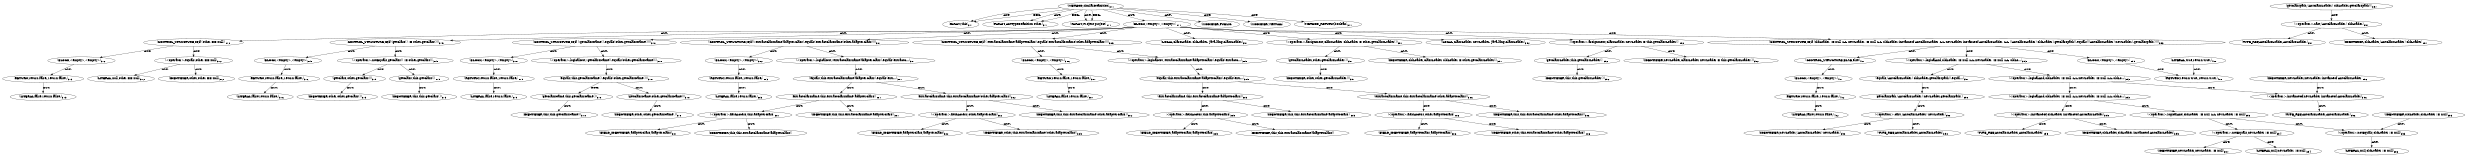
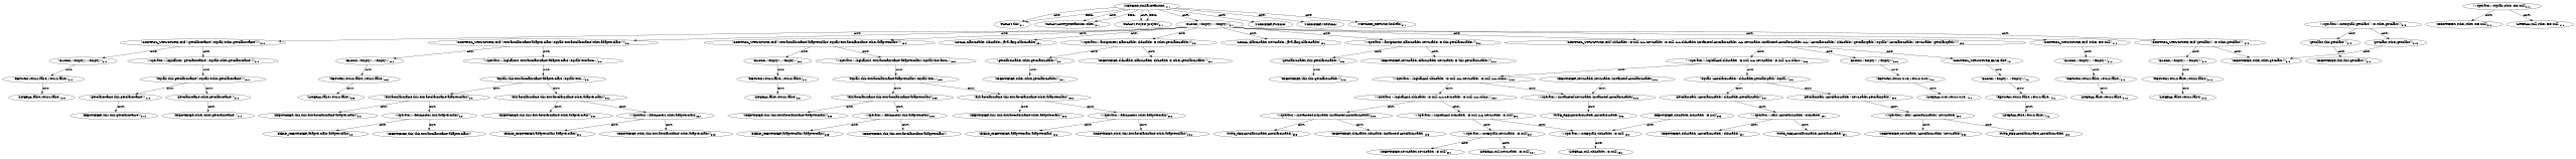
  digraph {
    n1 [label=<(METHOD,similarDefinition)<SUB>371</SUB>>]
    n2 [label=<(PARAM,this)<SUB>371</SUB>>]
    n3 [label=<(PARAM,AntTypeDefinition other)<SUB>371</SUB>>]
    n4 [label=<(PARAM,Project project)<SUB>371</SUB>>]
    n5 [label=<(BLOCK,&lt;empty&gt;,&lt;empty&gt;)<SUB>371</SUB>>]
    n6 [label=<(MODIFIER,PUBLIC)>]
    n7 [label=<(MODIFIER,VIRTUAL)>]
    n8 [label=<(METHOD_RETURN,boolean)<SUB>371</SUB>>]
    n9 [label=<(CONTROL_STRUCTURE,IF,if (other == null))<SUB>372</SUB>>]
    n10 [label=<(CONTROL_STRUCTURE,IF,if (getClass() != other.getClass()))<SUB>375</SUB>>]
    n11 [label=<(CONTROL_STRUCTURE,IF,if (!getClassName().equals(other.getClassName())))<SUB>378</SUB>>]
    n12 [label=<(CONTROL_STRUCTURE,IF,if (!extractClassname(adapterClass).equals(extractClassname(other.adapterClass))))<SUB>381</SUB>>]
    n13 [label=<(CONTROL_STRUCTURE,IF,if (!extractClassname(adaptToClass).equals(extractClassname(other.adaptToClass))))<SUB>385</SUB>>]
    n14 [label=<(LOCAL,ClassLoader oldLoader: java.lang.ClassLoader)<SUB>391</SUB>>]
    n15 [label=<(&lt;operator&gt;.assignment,ClassLoader oldLoader = other.getClassLoader())<SUB>391</SUB>>]
    n16 [label=<(LOCAL,ClassLoader newLoader: java.lang.ClassLoader)<SUB>392</SUB>>]
    n17 [label=<(&lt;operator&gt;.assignment,ClassLoader newLoader = this.getClassLoader())<SUB>392</SUB>>]
    n18 [label=<(CONTROL_STRUCTURE,IF,if (oldLoader != null &amp;&amp; newLoader != null &amp;&amp; oldLoader instanceof AntClassLoader &amp;&amp; newLoader instanceof AntClassLoader &amp;&amp; ((AntClassLoader) oldLoader).getClasspath().equals(((AntClassLoader) newLoader).getClasspath())))<SUB>393</SUB>>]
    n19 [label=<(&lt;operator&gt;.equals,other == null)<SUB>372</SUB>>]
    n20 [label=<(BLOCK,&lt;empty&gt;,&lt;empty&gt;)<SUB>372</SUB>>]
    n21 [label=<(&lt;operator&gt;.notEquals,getClass() != other.getClass())<SUB>375</SUB>>]
    n22 [label=<(BLOCK,&lt;empty&gt;,&lt;empty&gt;)<SUB>375</SUB>>]
    n23 [label=<(&lt;operator&gt;.logicalNot,!getClassName().equals(other.getClassName()))<SUB>378</SUB>>]
    n24 [label=<(BLOCK,&lt;empty&gt;,&lt;empty&gt;)<SUB>378</SUB>>]
    n25 [label=<(&lt;operator&gt;.logicalNot,!extractClassname(adapterClass).equals(extractC...)<SUB>381</SUB>>]
    n26 [label=<(BLOCK,&lt;empty&gt;,&lt;empty&gt;)<SUB>382</SUB>>]
    n27 [label=<(&lt;operator&gt;.logicalNot,!extractClassname(adaptToClass).equals(extractC...)<SUB>385</SUB>>]
    n28 [label=<(BLOCK,&lt;empty&gt;,&lt;empty&gt;)<SUB>386</SUB>>]
    n29 [label=<(IDENTIFIER,oldLoader,ClassLoader oldLoader = other.getClassLoader())<SUB>391</SUB>>]
    n30 [label=<(getClassLoader,other.getClassLoader())<SUB>391</SUB>>]
    n31 [label=<(IDENTIFIER,newLoader,ClassLoader newLoader = this.getClassLoader())<SUB>392</SUB>>]
    n32 [label=<(getClassLoader,this.getClassLoader())<SUB>392</SUB>>]
    n33 [label=<(&lt;operator&gt;.logicalAnd,oldLoader != null &amp;&amp; newLoader != null &amp;&amp; oldLo...)<SUB>393</SUB>>]
    n34 [label=<(BLOCK,&lt;empty&gt;,&lt;empty&gt;)<SUB>399</SUB>>]
    n35 [label=<(CONTROL_STRUCTURE,ELSE,else)<SUB>401</SUB>>]
    n36 [label=<(IDENTIFIER,other,other == null)<SUB>372</SUB>>]
    n37 [label=<(LITERAL,null,other == null)<SUB>372</SUB>>]
    n38 [label=<(RETURN,return false;,return false;)<SUB>373</SUB>>]
    n39 [label=<(LITERAL,false,return false;)<SUB>373</SUB>>]
    n40 [label=<(getClass,this.getClass())<SUB>375</SUB>>]
    n41 [label=<(getClass,other.getClass())<SUB>375</SUB>>]
    n42 [label=<(RETURN,return false;,return false;)<SUB>376</SUB>>]
    n43 [label=<(IDENTIFIER,this,this.getClass())<SUB>375</SUB>>]
    n44 [label=<(IDENTIFIER,other,other.getClass())<SUB>375</SUB>>]
    n45 [label=<(LITERAL,false,return false;)<SUB>376</SUB>>]
    n46 [label=<(equals,this.getClassName().equals(other.getClassName()))<SUB>378</SUB>>]
    n47 [label=<(RETURN,return false;,return false;)<SUB>379</SUB>>]
    n48 [label=<(getClassName,this.getClassName())<SUB>378</SUB>>]
    n49 [label=<(getClassName,other.getClassName())<SUB>378</SUB>>]
    n50 [label=<(IDENTIFIER,this,this.getClassName())<SUB>378</SUB>>]
    n51 [label=<(IDENTIFIER,other,other.getClassName())<SUB>378</SUB>>]
    n52 [label=<(LITERAL,false,return false;)<SUB>379</SUB>>]
    n53 [label=<(equals,this.extractClassname(adapterClass).equals(extr...)<SUB>381</SUB>>]
    n54 [label=<(RETURN,return false;,return false;)<SUB>383</SUB>>]
    n55 [label=<(extractClassname,this.extractClassname(adapterClass))<SUB>381</SUB>>]
    n56 [label=<(extractClassname,this.extractClassname(other.adapterClass))<SUB>382</SUB>>]
    n57 [label=<(IDENTIFIER,this,this.extractClassname(adapterClass))<SUB>381</SUB>>]
    n58 [label=<(&lt;operator&gt;.fieldAccess,this.adapterClass)<SUB>381</SUB>>]
    n59 [label=<(IDENTIFIER,this,this.extractClassname(other.adapterClass))<SUB>382</SUB>>]
    n60 [label=<(&lt;operator&gt;.fieldAccess,other.adapterClass)<SUB>382</SUB>>]
    n61 [label=<(IDENTIFIER,this,this.extractClassname(adapterClass))>]
    n62 [label=<(FIELD_IDENTIFIER,adapterClass,adapterClass)<SUB>381</SUB>>]
    n63 [label=<(IDENTIFIER,other,this.extractClassname(other.adapterClass))<SUB>385</SUB>>]
    n64 [label=<(FIELD_IDENTIFIER,adapterClass,adapterClass)<SUB>382</SUB>>]
    n65 [label=<(LITERAL,false,return false;)<SUB>383</SUB>>]
    n66 [label=<(equals,this.extractClassname(adaptToClass).equals(extr...)<SUB>385</SUB>>]
    n67 [label=<(RETURN,return false;,return false;)<SUB>387</SUB>>]
    n68 [label=<(extractClassname,this.extractClassname(adaptToClass))<SUB>385</SUB>>]
    n69 [label=<(extractClassname,this.extractClassname(other.adaptToClass))<SUB>386</SUB>>]
    n70 [label=<(IDENTIFIER,this,this.extractClassname(adaptToClass))<SUB>385</SUB>>]
    n71 [label=<(&lt;operator&gt;.fieldAccess,this.adaptToClass)<SUB>385</SUB>>]
    n72 [label=<(IDENTIFIER,this,this.extractClassname(other.adaptToClass))<SUB>386</SUB>>]
    n73 [label=<(&lt;operator&gt;.fieldAccess,other.adaptToClass)<SUB>386</SUB>>]
    n74 [label=<(IDENTIFIER,this,this.extractClassname(adaptToClass))>]
    n75 [label=<(FIELD_IDENTIFIER,adaptToClass,adaptToClass)<SUB>385</SUB>>]
    n76 [label=<(IDENTIFIER,other,this.extractClassname(other.adaptToClass))<SUB>386</SUB>>]
    n77 [label=<(FIELD_IDENTIFIER,adaptToClass,adaptToClass)<SUB>386</SUB>>]
    n78 [label=<(LITERAL,false,return false;)<SUB>387</SUB>>]
    n79 [label=<(IDENTIFIER,other,other.getClassLoader())<SUB>391</SUB>>]
    n80 [label=<(IDENTIFIER,this,this.getClassLoader())<SUB>392</SUB>>]
    n81 [label=<(&lt;operator&gt;.logicalAnd,oldLoader != null &amp;&amp; newLoader != null &amp;&amp; oldLo...)<SUB>393</SUB>>]
    n82 [label=<(equals,(AntClassLoader) oldLoader.getClasspath().equal...)<SUB>397</SUB>>]
    n83 [label=<(RETURN,return true;,return true;)<SUB>400</SUB>>]
    n84 [label=<(BLOCK,&lt;empty&gt;,&lt;empty&gt;)<SUB>401</SUB>>]
    n85 [label=<(&lt;operator&gt;.logicalAnd,oldLoader != null &amp;&amp; newLoader != null &amp;&amp; oldLo...)<SUB>393</SUB>>]
    n86 [label=<(&lt;operator&gt;.instanceOf,newLoader instanceof AntClassLoader)<SUB>396</SUB>>]
    n87 [label=<(getClasspath,(AntClassLoader) oldLoader.getClasspath())<SUB>397</SUB>>]
    n88 [label=<(getClasspath,(AntClassLoader) newLoader.getClasspath())<SUB>398</SUB>>]
    n89 [label=<(&lt;operator&gt;.logicalAnd,oldLoader != null &amp;&amp; newLoader != null)<SUB>393</SUB>>]
    n90 [label=<(&lt;operator&gt;.instanceOf,oldLoader instanceof AntClassLoader)<SUB>395</SUB>>]
    n91 [label=<(TYPE_REF,AntClassLoader,AntClassLoader)<SUB>396</SUB>>]
    n92 [label=<(&lt;operator&gt;.notEquals,oldLoader != null)<SUB>393</SUB>>]
    n93 [label=<(&lt;operator&gt;.notEquals,newLoader != null)<SUB>394</SUB>>]
    n94 [label=<(IDENTIFIER,oldLoader,oldLoader instanceof AntClassLoader)<SUB>395</SUB>>]
    n95 [label=<(TYPE_REF,AntClassLoader,AntClassLoader)<SUB>395</SUB>>]
    n96 [label=<(LITERAL,null,oldLoader != null)<SUB>393</SUB>>]
    n97 [label=<(IDENTIFIER,newLoader,newLoader != null)<SUB>394</SUB>>]
    n98 [label=<(LITERAL,null,newLoader != null)<SUB>394</SUB>>]
    n99 [label=<(IDENTIFIER,oldLoader,oldLoader != null)<SUB>393</SUB>>]
    n100 [label=<(IDENTIFIER,newLoader,newLoader instanceof AntClassLoader)<SUB>396</SUB>>]
    n101 [label=<(&lt;operator&gt;.cast,(AntClassLoader) oldLoader)<SUB>397</SUB>>]
    n102 [label=<(&lt;operator&gt;.cast,(AntClassLoader) newLoader)<SUB>398</SUB>>]
    n103 [label=<(TYPE_REF,AntClassLoader,AntClassLoader)<SUB>397</SUB>>]
    n104 [label=<(IDENTIFIER,oldLoader,(AntClassLoader) oldLoader)<SUB>397</SUB>>]
    n105 [label=<(TYPE_REF,AntClassLoader,AntClassLoader)<SUB>398</SUB>>]
    n106 [label=<(IDENTIFIER,newLoader,(AntClassLoader) newLoader)<SUB>398</SUB>>]
    n107 [label=<(LITERAL,true,return true;)<SUB>400</SUB>>]
    n108 [label=<(RETURN,return false;,return false;)<SUB>402</SUB>>]
    n109 [label=<(LITERAL,false,return false;)<SUB>402</SUB>>]
    n1 -> n2 [label="AST: "]
    n1 -> n2 [label="DDG: "]
    n1 -> n3 [label="AST: "]
    n1 -> n3 [label="DDG: "]
    n1 -> n4 [label="AST: "]
    n1 -> n4 [label="DDG: "]
    n1 -> n5 [label="AST: "]
    n1 -> n6 [label="AST: "]
    n1 -> n7 [label="AST: "]
    n1 -> n8 [label="AST: "]
    n5 -> n9 [label="AST: "]
    n5 -> n10 [label="AST: "]
    n5 -> n11 [label="AST: "]
    n5 -> n12 [label="AST: "]
    n5 -> n13 [label="AST: "]
    n5 -> n14 [label="AST: "]
    n5 -> n15 [label="AST: "]
    n5 -> n16 [label="AST: "]
    n5 -> n17 [label="AST: "]
    n5 -> n18 [label="AST: "]
-   n9 -> n19 [label="AST: "]
    n9 -> n20 [label="AST: "]
-   n10 -> n21 [label="AST: "]
+   n10 -> n44 [label="AST: "]
    n10 -> n22 [label="AST: "]
    n11 -> n23 [label="AST: "]
    n11 -> n24 [label="AST: "]
    n12 -> n25 [label="AST: "]
    n12 -> n26 [label="AST: "]
    n13 -> n27 [label="AST: "]
    n13 -> n28 [label="AST: "]
    n15 -> n29 [label="AST: "]
    n15 -> n30 [label="AST: "]
    n17 -> n31 [label="AST: "]
    n17 -> n32 [label="AST: "]
    n18 -> n33 [label="AST: "]
    n18 -> n34 [label="AST: "]
    n18 -> n35 [label="AST: "]
    n19 -> n36 [label="AST: "]
    n19 -> n37 [label="AST: "]
    n20 -> n38 [label="AST: "]
    n21 -> n40 [label="AST: "]
    n21 -> n41 [label="AST: "]
    n22 -> n42 [label="AST: "]
    n23 -> n46 [label="AST: "]
    n24 -> n47 [label="AST: "]
    n25 -> n53 [label="AST: "]
    n26 -> n54 [label="AST: "]
    n27 -> n66 [label="AST: "]
    n28 -> n67 [label="AST: "]
    n30 -> n79 [label="AST: "]
    n32 -> n80 [label="AST: "]
    n33 -> n81 [label="AST: "]
    n33 -> n82 [label="AST: "]
    n34 -> n83 [label="AST: "]
    n35 -> n84 [label="AST: "]
    n38 -> n39 [label="AST: "]
    n40 -> n43 [label="AST: "]
    n41 -> n44 [label="AST: "]
    n42 -> n45 [label="AST: "]
-   n46 -> n48 [label="DDG: "]
+   n46 -> n48 [label="AST: "]
    n46 -> n49 [label="AST: "]
    n47 -> n52 [label="AST: "]
    n48 -> n50 [label="AST: "]
    n49 -> n51 [label="AST: "]
    n53 -> n55 [label="AST: "]
    n53 -> n56 [label="AST: "]
    n54 -> n65 [label="AST: "]
    n55 -> n57 [label="AST: "]
    n55 -> n58 [label="AST: "]
    n56 -> n59 [label="AST: "]
    n56 -> n60 [label="AST: "]
    n58 -> n61 [label="AST: "]
    n58 -> n62 [label="AST: "]
    n60 -> n63 [label="AST: "]
    n60 -> n64 [label="AST: "]
    n66 -> n68 [label="AST: "]
    n66 -> n69 [label="AST: "]
    n67 -> n78 [label="AST: "]
    n68 -> n70 [label="AST: "]
    n68 -> n71 [label="AST: "]
    n69 -> n72 [label="AST: "]
    n69 -> n73 [label="AST: "]
    n71 -> n74 [label="AST: "]
    n71 -> n75 [label="AST: "]
    n73 -> n76 [label="AST: "]
    n73 -> n77 [label="AST: "]
    n81 -> n85 [label="AST: "]
    n81 -> n86 [label="AST: "]
+   n82 -> n87 [label="AST: "]
    n82 -> n88 [label="AST: "]
-   n107 -> n83 [label="AST: "]
+   n83 -> n107 [label="AST: "]
    n84 -> n108 [label="AST: "]
    n85 -> n89 [label="AST: "]
    n85 -> n90 [label="AST: "]
    n86 -> n91 [label="AST: "]
    n87 -> n101 [label="AST: "]
    n88 -> n102 [label="AST: "]
    n89 -> n92 [label="AST: "]
    n89 -> n93 [label="AST: "]
    n90 -> n94 [label="AST: "]
    n90 -> n95 [label="AST: "]
    n92 -> n96 [label="AST: "]
    n93 -> n97 [label="AST: "]
    n93 -> n98 [label="AST: "]
    n99 -> n92 [label="AST: "]
    n100 -> n86 [label="AST: "]
    n101 -> n103 [label="AST: "]
    n101 -> n104 [label="AST: "]
    n102 -> n105 [label="AST: "]
    n102 -> n106 [label="AST: "]
    n108 -> n109 [label="AST: "]
  }
